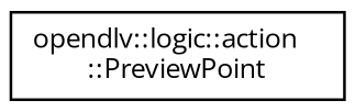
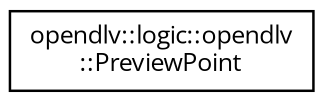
  digraph {
    rankdir=LR
    fontname="Open Sans"
-   n1 [color=black fillcolor=white fontname="Open Sans" fontsize=10 height=0.2 label="opendlv::logic::action\l::PreviewPoint" shape=record style=filled width=0.4]
+   n1 [color=black fillcolor=white fontname="Open Sans" fontsize=10 height=0.2 label="opendlv::logic::opendlv\l::PreviewPoint" shape=record style=filled width=0.4]
  }
